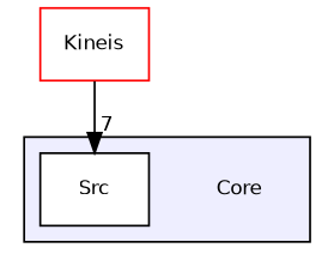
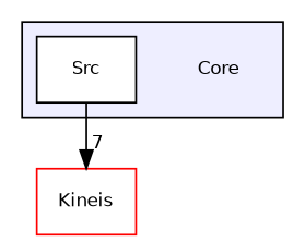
  digraph {
    compound=true
    node [fontname=Helvetica fontsize=10 shape=box fillcolor=white style=filled]
    n1 [label=Core shape=plaintext fillcolor="" style=""]
    n2 [label=Src]
    n3 [color=red label=Kineis]
    subgraph cluster_1 {
      bgcolor="#eeeeff"
      pencolor=black
      n1
      n2
    }
-   n3 -> n2 [headlabel=7 labeldistance=1.5 labelfontname=Helvetica labelfontsize=10]
+   n2 -> n3 [headlabel=7 labeldistance=1.5 labelfontname=Helvetica labelfontsize=10]
  }
